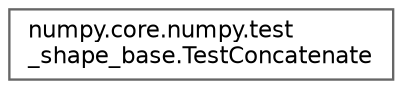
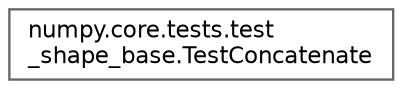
  digraph {
    rankdir=LR
-   n1 [color=grey40 fillcolor=white fontname=Helvetica fontsize=10 height=0.2 label="numpy.core.numpy.test\l_shape_base.TestConcatenate" shape=box style=filled width=0.4]
+   n1 [color=grey40 fillcolor=white fontname=Helvetica fontsize=10 height=0.2 label="numpy.core.tests.test\l_shape_base.TestConcatenate" shape=box style=filled width=0.4]
  }
